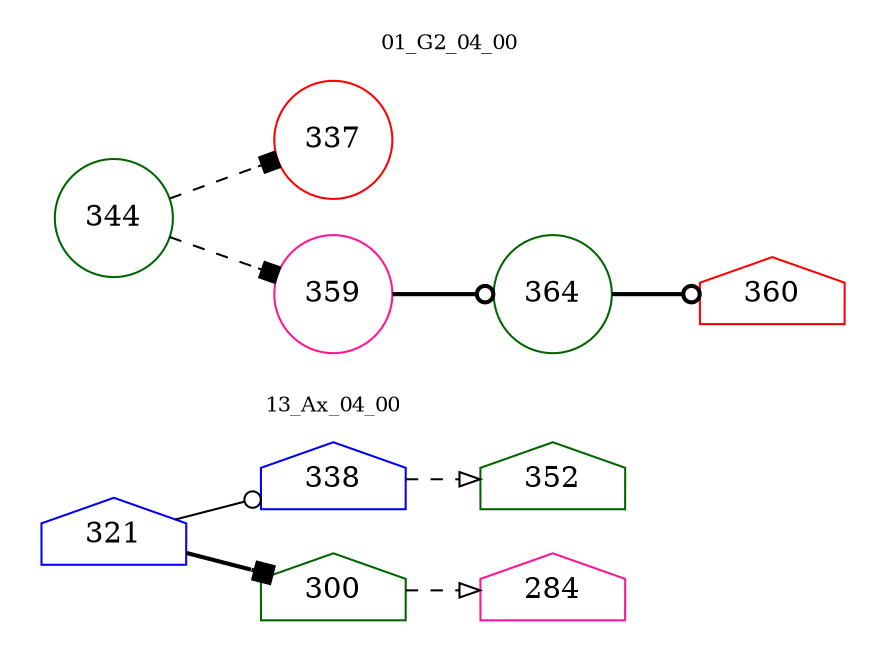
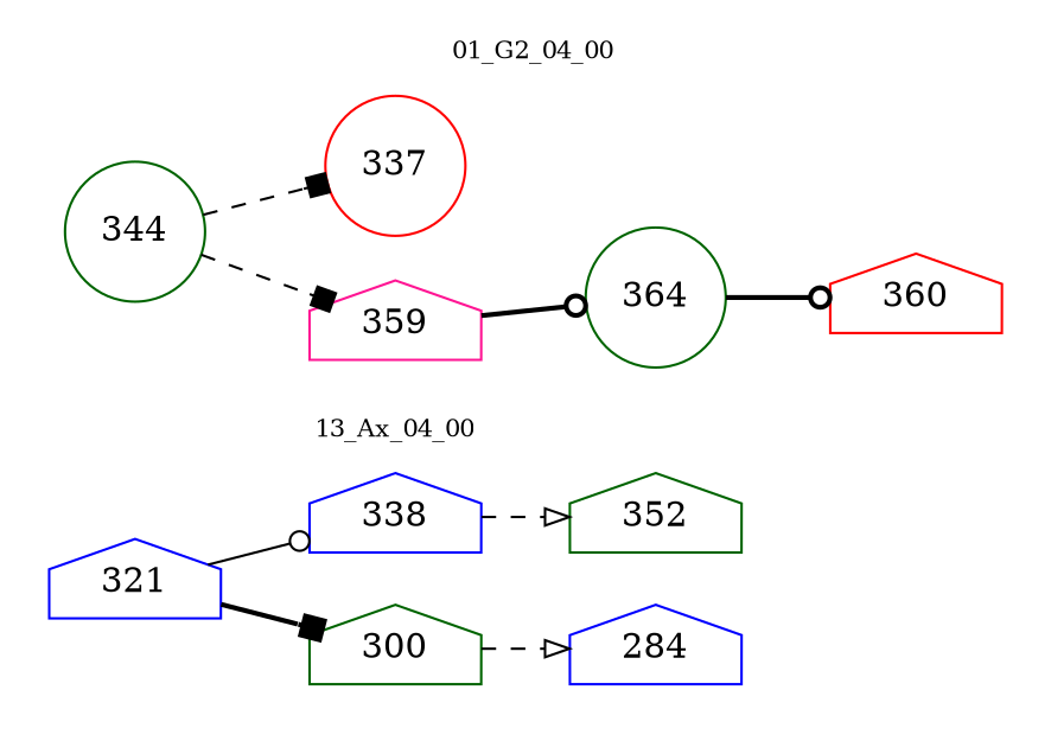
  digraph {
    rankdir=LR
    node [color=darkgreen shape=house]
    edge [arrowhead=box color=black style=dashed]
    n1 [color=blue label=321]
    n2 [label=300]
    n3 [color=blue label=338]
-   n4 [color=deeppink label=284]
+   n4 [color=blue label=284]
    n5 [label=352]
-   n6 [color=deeppink label=359 shape=circle]
+   n6 [color=deeppink label=359]
    n7 [label=344 shape=circle]
    n8 [label=364 shape=circle]
    n9 [color=red label=337 shape=circle]
    n10 [color=red label=360]
    subgraph cluster_1 {
      color=white
      fontsize=10
      label="13_Ax_04_00"
      n1
      n2
      n3
      n4
      n5
    }
    subgraph cluster_2 {
      color=white
      fontsize=10
      label="01_G2_04_00"
      n6
      n7
      n8
      n9
      n10
    }
    n1 -> n2 [style=bold]
    n1 -> n3 [arrowhead=odot style=solid]
    n2 -> n4 [arrowhead=onormal]
    n3 -> n5 [arrowhead=onormal]
    n6 -> n8 [arrowhead=odot style=bold]
    n7 -> n6
    n7 -> n9
    n8 -> n10 [arrowhead=odot style=bold]
  }
